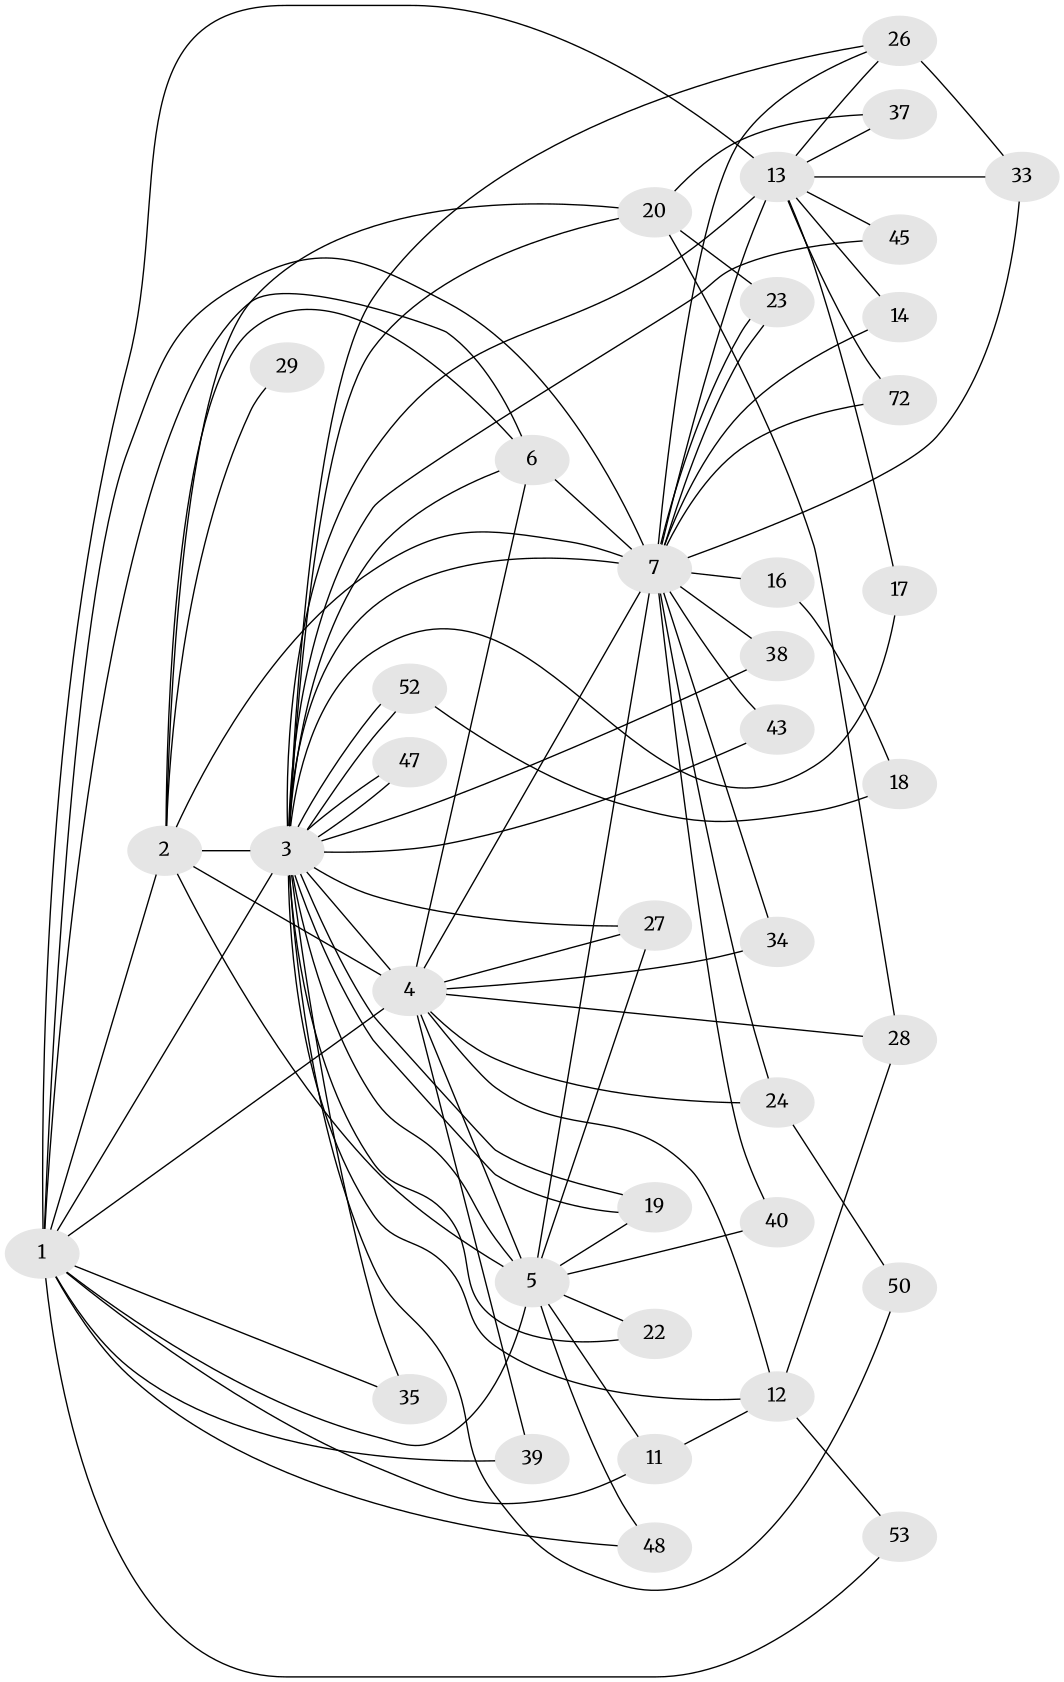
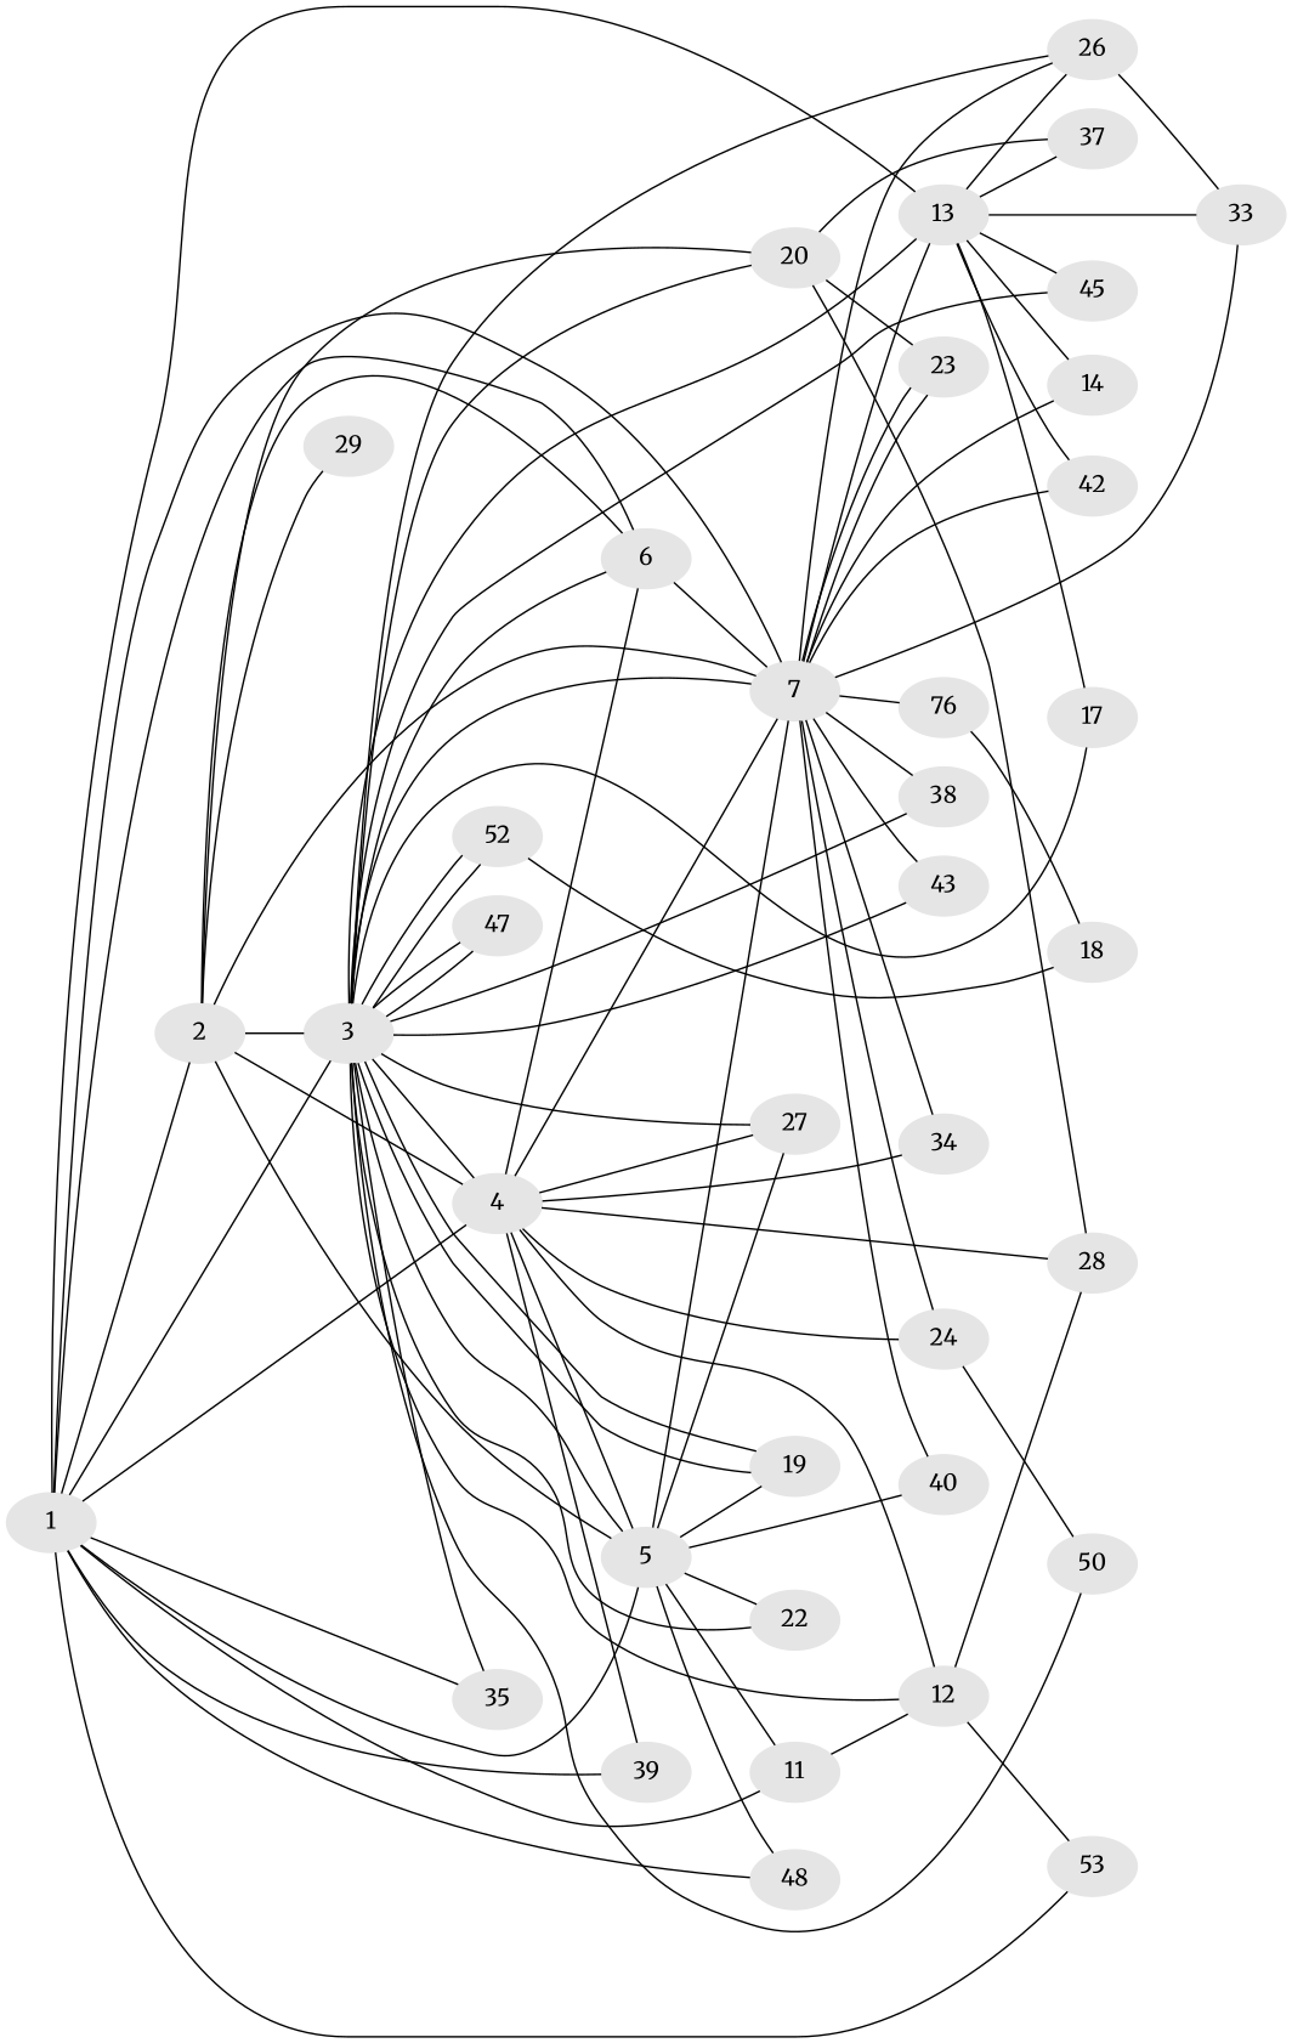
  graph {
    fontname=Merriweather
    rankdir=LR
    node [color=gray90 fontname=Merriweather style=filled]
    edge [fontname=Merriweather]
    1 [super="+46"]
    2 [super="+31"]
    3 [super="+9"]
    4 [super="+10"]
    5 [super="+32"]
    6 [super="+45"]
    7 [super="+8"]
    11
    13 [super="+15"]
    35
    39
    48
    53
    20 [super="+44"]
    29
    12 [super="+21"]
    17
    19 [super="+36"]
    22 [super="+41"]
    n20 [label=45]
    26 [super="+30"]
    27
    38
    43
    47
    50
    52
    24
    28
    34
    40
    14
-   16
+   16 [label=76]
    23 [super="+49"]
    33 [super="+51"]
-   42 [label=72]
+   42
    37
    18
    1 -- 2
    1 -- 3 [weight=2]
    1 -- 4 [weight=2]
    1 -- 5
    1 -- 6
    1 -- 7 [weight=2]
    1 -- 11
    1 -- 13
    1 -- 35
    1 -- 39
    1 -- 48
    1 -- 53
    2 -- 3 [weight=3]
    2 -- 4 [weight=2]
    2 -- 5
    2 -- 6
    2 -- 7 [weight=2]
    2 -- 20
    2 -- 29
    3 -- 4 [weight=4]
    3 -- 5 [weight=2]
    3 -- 6 [weight=2]
    3 -- 7 [weight=4]
    3 -- 13
    3 -- 35
    3 -- 20
    3 -- 12
    3 -- 17
    3 -- 19
    3 -- 19
    3 -- 22 [weight=2]
    3 -- n20
    3 -- 26
    3 -- 27
    3 -- 38
    3 -- 43
    3 -- 47
    3 -- 47
    3 -- 50
    3 -- 52
    3 -- 52
    4 -- 5 [weight=2]
    4 -- 6 [weight=3]
    4 -- 7 [weight=4]
    4 -- 39
    4 -- 12
    4 -- 27
    4 -- 24
    4 -- 28
    4 -- 34
    5 -- 7 [weight=2]
    5 -- 11
    5 -- 48
    5 -- 19
    5 -- 22
    5 -- 27
    5 -- 40
    6 -- 7 [weight=2]
    7 -- 13 [weight=2]
    7 -- 26
    7 -- 38
    7 -- 43
    7 -- 24
    7 -- 34
    7 -- 40
    7 -- 14
    7 -- 16 [weight=2]
    7 -- 23
    7 -- 23
    7 -- 33
    7 -- 42
    11 -- 12
    13 -- 17
    13 -- n20
    13 -- 26
    13 -- 14
    13 -- 33
    13 -- 42
    13 -- 37
    20 -- 28
    20 -- 23
    20 -- 37
    12 -- 53
    12 -- 28
    26 -- 33
    52 -- 18
    24 -- 50
    16 -- 18
  }
